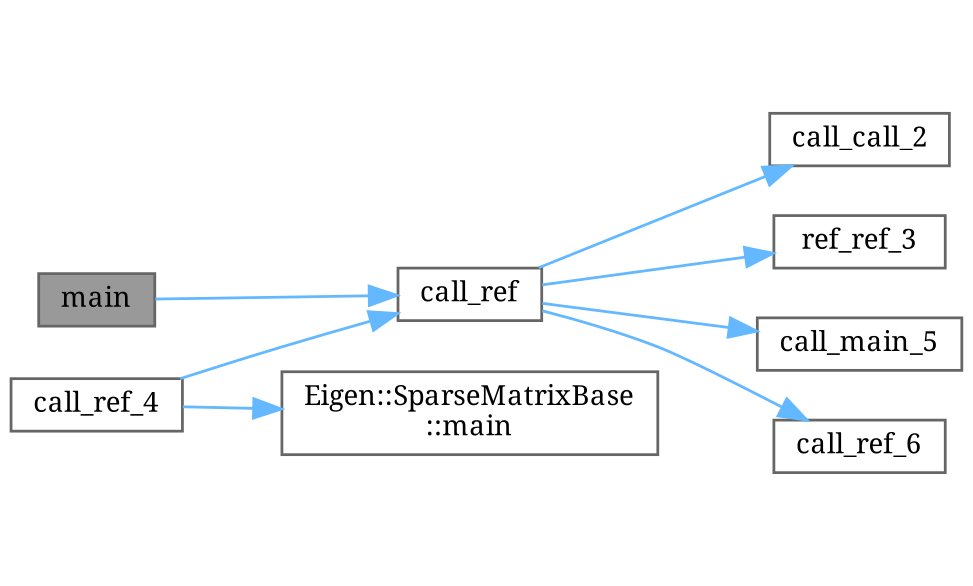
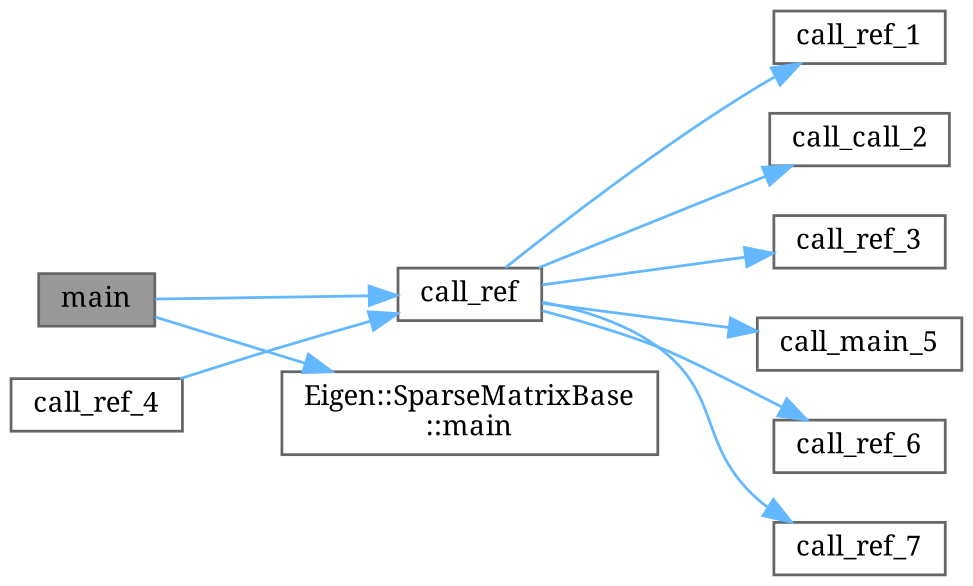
  digraph {
    fontname="Noto Serif"
    rankdir=LR
    node [color=grey40 fillcolor=white fontname="Noto Serif" fontsize=10 shape=box style=filled]
    edge [color=steelblue1 fontname="Noto Serif" fontsize=10 labelfontname=Helvetica labelfontsize=10 style=solid]
    n1 [color=gray40 fillcolor=grey60 fontcolor=black height=0.2 label=main width=0.4]
    n2 [height=0.2 label=call_ref width=0.4]
    n3 [height=0.2 label="Eigen::SparseMatrixBase\l::main" width=0.4]
+   n4 [height=0.2 label=call_ref_1 width=0.4]
    n5 [height=0.2 label=call_call_2 width=0.4]
-   n6 [height=0.2 label=ref_ref_3 width=0.4]
+   n6 [height=0.2 label=call_ref_3 width=0.4]
    n7 [height=0.2 label=call_main_5 width=0.4]
    n8 [height=0.2 label=call_ref_6 width=0.4]
+   n9 [height=0.2 label=call_ref_7 width=0.4]
    n10 [height=0.2 label=call_ref_4 width=0.4]
    n1 -> n2
-   n10 -> n3
+   n1 -> n3
+   n2 -> n4
    n2 -> n5
    n2 -> n6
    n2 -> n7
    n2 -> n8
+   n2 -> n9
    n10 -> n2
  }
